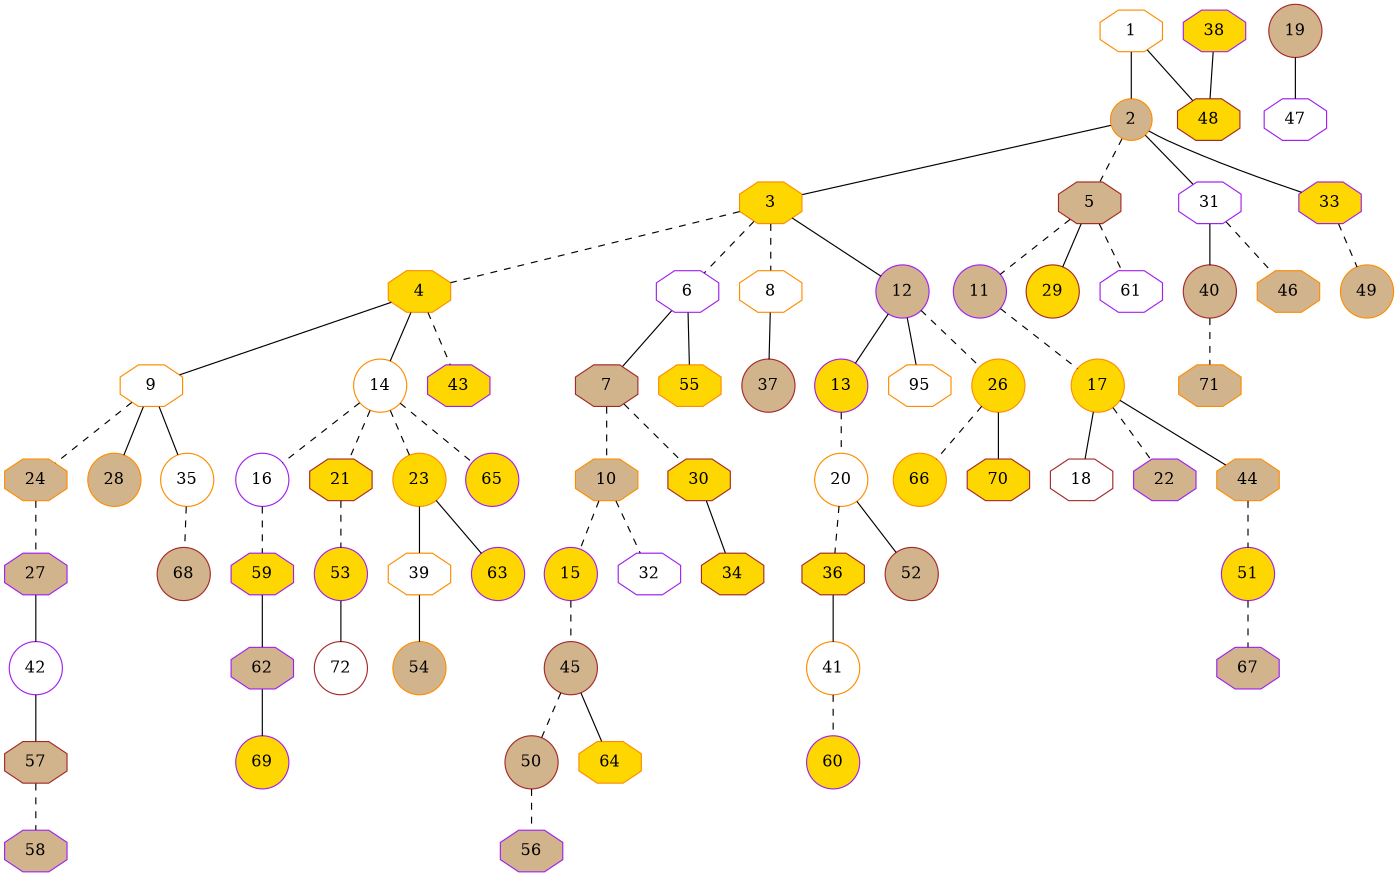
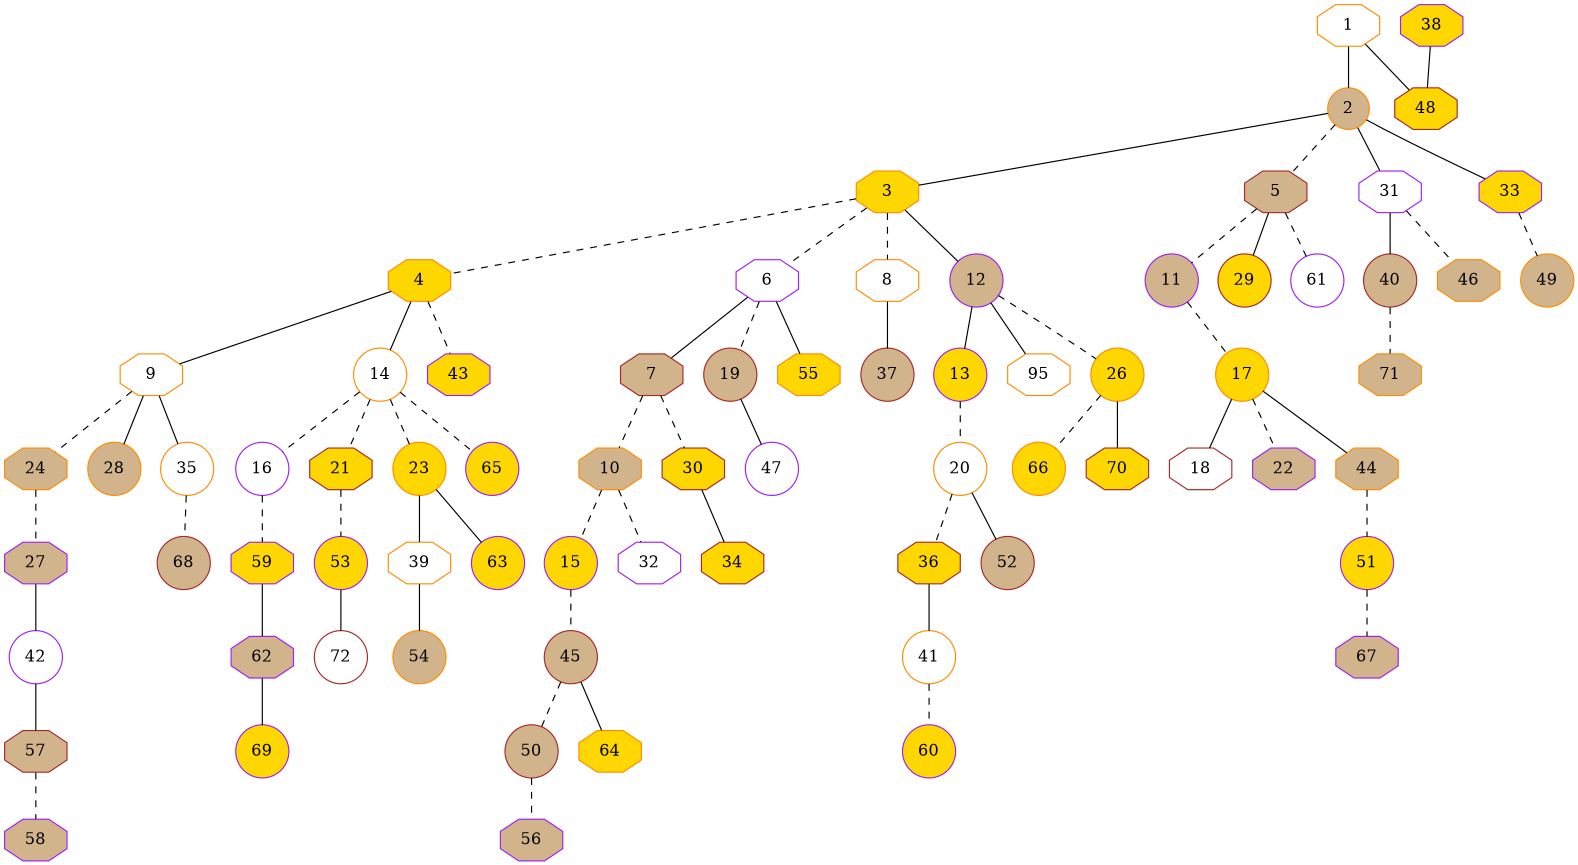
  graph {
    node [color=purple fillcolor=tan shape=octagon style=filled]
    edge [style=dashed]
    1 [color=darkorange fillcolor=white]
    2 [color=darkorange shape=circle]
    48 [color=brown fillcolor=gold]
    3 [color=darkorange fillcolor=gold]
    5 [color=brown]
    31 [fillcolor=white]
    33 [fillcolor=gold]
    38 [fillcolor=gold]
    4 [color=darkorange fillcolor=gold]
    6 [fillcolor=white]
    8 [color=darkorange fillcolor=white]
    12 [shape=circle]
    11 [shape=circle]
    29 [color=brown fillcolor=gold shape=circle]
-   61 [fillcolor=white]
+   61 [fillcolor=white shape=circle]
    40 [color=brown shape=circle]
    46 [color=darkorange]
    49 [color=darkorange shape=circle]
    9 [color=darkorange fillcolor=white]
    14 [color=darkorange fillcolor=white shape=circle]
    43 [fillcolor=gold]
    7 [color=brown]
    19 [color=brown shape=circle]
    55 [color=darkorange fillcolor=gold]
    37 [color=brown shape=circle]
    13 [fillcolor=gold shape=circle]
    n27 [color=darkorange fillcolor=white label=95]
    26 [color=darkorange fillcolor=gold shape=circle]
    24 [color=darkorange]
    28 [color=darkorange shape=circle]
    35 [color=darkorange fillcolor=white shape=circle]
    16 [fillcolor=white shape=circle]
    21 [color=brown fillcolor=gold]
    23 [color=darkorange fillcolor=gold shape=circle]
    65 [fillcolor=gold shape=circle]
    17 [color=darkorange fillcolor=gold shape=circle]
    10 [color=darkorange]
    30 [color=brown fillcolor=gold]
-   47 [fillcolor=white]
+   47 [fillcolor=white shape=circle]
    15 [fillcolor=gold shape=circle]
    32 [fillcolor=white]
    34 [color=brown fillcolor=gold]
    27
    68 [color=brown shape=circle]
    45 [color=brown shape=circle]
    18 [color=brown fillcolor=white]
    22
    44 [color=darkorange]
    20 [color=darkorange fillcolor=white shape=circle]
    66 [color=darkorange fillcolor=gold shape=circle]
    70 [color=brown fillcolor=gold]
    36 [color=brown fillcolor=gold]
    52 [color=brown shape=circle]
    59 [fillcolor=gold]
    53 [fillcolor=gold shape=circle]
    39 [color=darkorange fillcolor=white]
    63 [fillcolor=gold shape=circle]
    50 [color=brown shape=circle]
    64 [color=darkorange fillcolor=gold]
    62
    51 [fillcolor=gold shape=circle]
    41 [color=darkorange fillcolor=white shape=circle]
    72 [color=brown fillcolor=white shape=circle]
    54 [color=darkorange shape=circle]
    42 [fillcolor=white shape=circle]
    57 [color=brown]
    71 [color=darkorange]
    60 [fillcolor=gold shape=circle]
    58
    67
    56
    69 [fillcolor=gold shape=circle]
    1 -- 2 [style=solid]
    1 -- 48 [style=solid]
    2 -- 3 [style=solid]
    2 -- 5
    2 -- 31 [style=solid]
    2 -- 33 [style=solid]
    3 -- 4
    3 -- 6
    3 -- 8
    3 -- 12 [style=solid]
    5 -- 11
    5 -- 29 [style=solid]
    5 -- 61
    31 -- 40 [style=solid]
    31 -- 46
    33 -- 49
    38 -- 48 [style=solid]
    4 -- 9 [style=solid]
    4 -- 14 [style=solid]
    4 -- 43
    6 -- 7 [style=solid]
+   6 -- 19
    6 -- 55 [style=solid]
    8 -- 37 [style=solid]
    12 -- 13 [style=solid]
    12 -- n27 [style=solid]
    12 -- 26
    11 -- 17
    40 -- 71
    9 -- 24
    9 -- 28 [style=solid]
    9 -- 35 [style=solid]
    14 -- 16
    14 -- 21
    14 -- 23
    14 -- 65
    7 -- 10
    7 -- 30
    19 -- 47 [style=solid]
    13 -- 20
    26 -- 66
    26 -- 70 [style=solid]
    24 -- 27
    35 -- 68
    16 -- 59
    21 -- 53
    23 -- 39 [style=solid]
    23 -- 63 [style=solid]
    17 -- 18 [style=solid]
    17 -- 22
    17 -- 44 [style=solid]
    10 -- 15
    10 -- 32
    30 -- 34 [style=solid]
    15 -- 45
    27 -- 42 [style=solid]
    45 -- 50
    45 -- 64 [style=solid]
    44 -- 51
    20 -- 36
    20 -- 52 [style=solid]
    36 -- 41 [style=solid]
    59 -- 62 [style=solid]
    53 -- 72 [style=solid]
    39 -- 54 [style=solid]
    50 -- 56
    62 -- 69 [style=solid]
    51 -- 67
    41 -- 60
    42 -- 57 [style=solid]
    57 -- 58
  }
